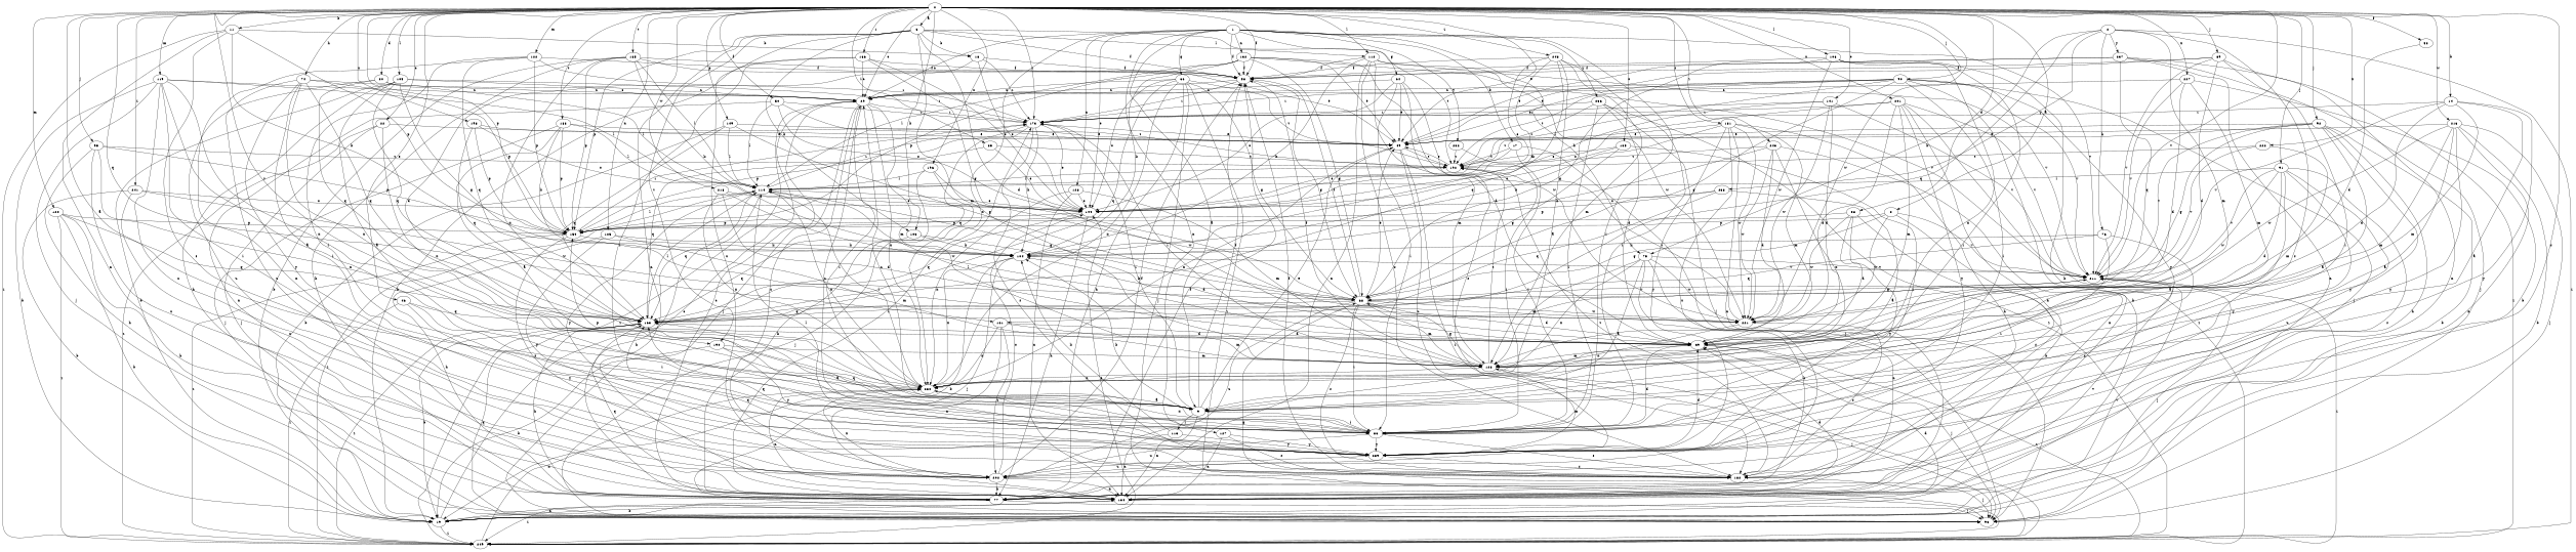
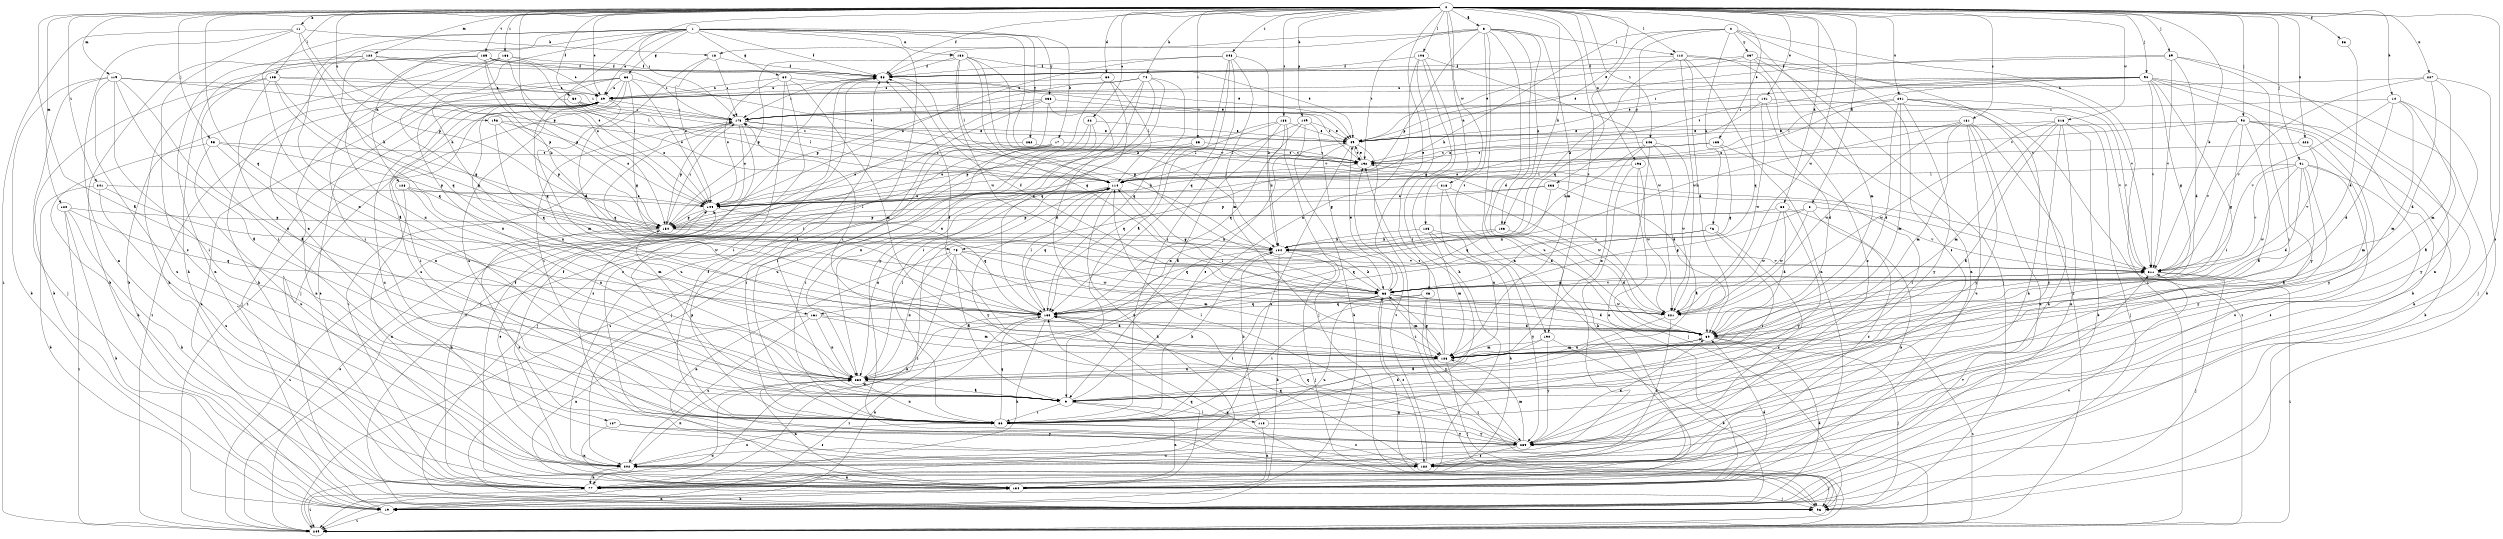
  strict digraph {
    0
    3
    8
    9
    11
    14
    22
    29
    30
    38
    46
    49
    50
    53
    58
    74
    85
    89
    90
    91
    92
    95
    103
    105
    106
    112
    119
    120
    122
    125
    135
    141
    149
    154
    161
    166
    173
    181
    182
    183
    185
    190
    196
    198
    201
    211
    216
    218
    221
    222
    227
    241
    243
    248
    123
    18
    39
    134
    192
    202
    n61 [label=68]
    86
    113
    249
    104
    239
    230
    96
    114
    163
    77
    144
    19
    1
    17
    64
    66
    75
    127
    128
    132
    232
    236
    2
    76
    237
    238
    0 -> 3 [label=a]
    0 -> 8 [label=a]
    0 -> 9 [label=a]
    0 -> 11 [label=b]
    0 -> 14 [label=b]
    0 -> 22 [label=c]
    0 -> 29 [label=c]
    0 -> 30 [label=d]
    0 -> 38 [label=d]
    0 -> 46 [label=e]
    0 -> 49 [label=e]
    0 -> 50 [label=f]
    0 -> 53 [label=f]
    0 -> 58 [label=f]
    0 -> 74 [label=h]
    0 -> 85 [label=i]
    0 -> 89 [label=j]
    0 -> 90 [label=j]
    0 -> 91 [label=j]
    0 -> 92 [label=j]
    0 -> 95 [label=j]
    0 -> 103 [label=k]
    0 -> 105 [label=l]
    0 -> 106 [label=l]
    0 -> 112 [label=l]
    0 -> 119 [label=m]
    0 -> 120 [label=m]
    0 -> 122 [label=m]
    0 -> 125 [label=n]
    0 -> 135 [label=o]
    0 -> 141 [label=o]
    0 -> 149 [label=p]
    0 -> 154 [label=p]
    0 -> 161 [label=q]
    0 -> 166 [label=r]
    0 -> 173 [label=r]
    0 -> 181 [label=s]
    0 -> 182 [label=s]
    0 -> 183 [label=t]
    0 -> 185 [label=t]
    0 -> 190 [label=t]
    0 -> 196 [label=u]
    0 -> 198 [label=u]
    0 -> 201 [label=u]
-   0 -> 211 [label=v]
+   0 -> 211 [label=b]
    0 -> 216 [label=w]
    0 -> 218 [label=w]
    0 -> 221 [label=w]
    0 -> 222 [label=x]
    0 -> 227 [label=x]
    0 -> 241 [label=z]
    0 -> 243 [label=z]
    0 -> 248 [label=z]
    3 -> 58 [label=f]
    3 -> 103 [label=k]
    3 -> 112 [label=l]
    3 -> 154 [label=p]
    3 -> 190 [label=t]
    3 -> 123 [label=m]
    3 -> 18 [label=b]
    3 -> 39 [label=d]
    3 -> 134 [label=n]
    3 -> 192 [label=t]
    3 -> 202 [label=u]
    8 -> 154 [label=p]
    8 -> 182 [label=s]
    8 -> 211 [label=v]
    8 -> 221 [label=w]
    8 -> n61 [label=g]
    9 -> 49 [label=e]
    9 -> 58 [label=f]
    9 -> 154 [label=p]
    9 -> 173 [label=r]
    9 -> 134 [label=n]
    9 -> 86 [label=i]
    9 -> 113 [label=l]
    11 -> 154 [label=p]
    11 -> 182 [label=s]
    11 -> 18 [label=b]
    11 -> 134 [label=n]
    11 -> 249 [label=z]
    11 -> 104 [label=k]
    14 -> 9 [label=a]
    14 -> 173 [label=r]
    14 -> 211 [label=v]
    14 -> 123 [label=m]
    14 -> 39 [label=d]
    14 -> 239 [label=y]
    22 -> 49 [label=e]
    22 -> 249 [label=z]
    22 -> 230 [label=x]
    22 -> 96 [label=j]
    29 -> 173 [label=r]
    29 -> 123 [label=m]
    29 -> 202 [label=u]
    29 -> 86 [label=i]
    29 -> 249 [label=z]
    29 -> 230 [label=x]
    29 -> 96 [label=j]
    30 -> 29 [label=c]
    30 -> 202 [label=u]
    30 -> 114 [label=l]
    30 -> 163 [label=q]
    38 -> 154 [label=p]
    38 -> 221 [label=w]
    38 -> 39 [label=d]
    38 -> 239 [label=y]
    38 -> 77 [label=h]
    46 -> 86 [label=i]
    46 -> 249 [label=z]
    46 -> 239 [label=y]
    46 -> 163 [label=q]
    49 -> 192 [label=t]
    49 -> 202 [label=u]
    49 -> 249 [label=z]
    49 -> 230 [label=x]
    50 -> 173 [label=r]
    50 -> 134 [label=n]
    50 -> 192 [label=t]
    50 -> 114 [label=l]
    50 -> 144 [label=o]
    53 -> 39 [label=d]
    58 -> 29 [label=c]
    58 -> 173 [label=r]
    58 -> n61 [label=g]
    74 -> 29 [label=c]
    74 -> 154 [label=p]
    74 -> 202 [label=u]
    74 -> 86 [label=i]
    74 -> 239 [label=y]
    74 -> 230 [label=x]
    74 -> 163 [label=q]
    85 -> 192 [label=t]
    85 -> 163 [label=q]
    85 -> 144 [label=o]
    89 -> 49 [label=e]
    89 -> 58 [label=f]
    89 -> 211 [label=v]
    89 -> 39 [label=d]
    89 -> 134 [label=n]
    89 -> 86 [label=i]
    90 -> 29 [label=c]
    90 -> 49 [label=e]
    90 -> 173 [label=r]
    90 -> 211 [label=v]
    90 -> 192 [label=t]
    90 -> n61 [label=g]
    90 -> 86 [label=i]
    90 -> 239 [label=y]
    90 -> 96 [label=j]
    90 -> 114 [label=l]
    90 -> 19 [label=b]
    91 -> 9 [label=a]
    91 -> 182 [label=s]
    91 -> 211 [label=v]
    91 -> 221 [label=w]
    91 -> 39 [label=d]
    91 -> 202 [label=u]
    91 -> 239 [label=y]
    91 -> 114 [label=l]
    92 -> 9 [label=a]
    92 -> 49 [label=e]
    92 -> 211 [label=v]
    92 -> 192 [label=t]
    92 -> n61 [label=g]
    92 -> 239 [label=y]
    92 -> 77 [label=h]
    92 -> 19 [label=b]
    95 -> 154 [label=p]
    95 -> 192 [label=t]
    95 -> 202 [label=u]
    95 -> 230 [label=x]
    95 -> 77 [label=h]
    103 -> 39 [label=d]
    103 -> 104 [label=k]
    103 -> 163 [label=q]
    105 -> 9 [label=a]
    105 -> 29 [label=c]
    105 -> 173 [label=r]
    105 -> n61 [label=g]
    105 -> 163 [label=q]
    105 -> 77 [label=h]
    105 -> 19 [label=b]
    106 -> 58 [label=f]
    106 -> 221 [label=w]
    106 -> n61 [label=g]
    106 -> 86 [label=i]
    106 -> 230 [label=x]
    106 -> 77 [label=h]
    112 -> 58 [label=f]
    112 -> 182 [label=s]
    112 -> 211 [label=v]
    112 -> 221 [label=w]
    112 -> 39 [label=d]
    112 -> 134 [label=n]
    112 -> 104 [label=k]
    119 -> 9 [label=a]
    119 -> 29 [label=c]
    119 -> 202 [label=u]
    119 -> 86 [label=i]
    119 -> 230 [label=x]
    119 -> 96 [label=j]
    119 -> 114 [label=l]
    119 -> 19 [label=b]
    120 -> 154 [label=p]
    120 -> 249 [label=z]
    120 -> 163 [label=q]
    120 -> 77 [label=h]
    120 -> 19 [label=b]
    122 -> 58 [label=f]
    122 -> 154 [label=p]
    122 -> 173 [label=r]
    122 -> 134 [label=n]
    122 -> 86 [label=i]
    122 -> 163 [label=q]
    125 -> 123 [label=m]
    125 -> 104 [label=k]
    125 -> 239 [label=y]
    125 -> 77 [label=h]
    135 -> 192 [label=t]
    135 -> n61 [label=g]
    135 -> 86 [label=i]
    135 -> 144 [label=o]
    141 -> 173 [label=r]
    141 -> 211 [label=v]
    141 -> 221 [label=w]
    141 -> 39 [label=d]
    141 -> 144 [label=o]
    149 -> 49 [label=e]
    149 -> n61 [label=g]
    149 -> 114 [label=l]
    149 -> 163 [label=q]
    149 -> 19 [label=b]
    154 -> 173 [label=r]
    154 -> 182 [label=s]
    154 -> 249 [label=z]
    154 -> 104 [label=k]
    154 -> 114 [label=l]
    161 -> 123 [label=m]
    161 -> 39 [label=d]
    161 -> 134 [label=n]
    161 -> 202 [label=u]
    161 -> 230 [label=x]
    166 -> 29 [label=c]
    166 -> 58 [label=f]
    166 -> n61 [label=g]
    166 -> 86 [label=i]
    166 -> 144 [label=o]
    166 -> 19 [label=b]
    173 -> 49 [label=e]
    173 -> 154 [label=p]
    173 -> 182 [label=s]
    173 -> 104 [label=k]
    173 -> 163 [label=q]
    173 -> 144 [label=o]
    181 -> 49 [label=e]
    181 -> 221 [label=w]
    181 -> 123 [label=m]
    181 -> 134 [label=n]
    181 -> 202 [label=u]
    181 -> 104 [label=k]
    181 -> 239 [label=y]
    181 -> 77 [label=h]
    182 -> 58 [label=f]
    182 -> 192 [label=t]
    182 -> 96 [label=j]
    182 -> 163 [label=q]
    183 -> 9 [label=a]
    183 -> 49 [label=e]
    183 -> 154 [label=p]
    183 -> 104 [label=k]
    183 -> 96 [label=j]
    183 -> 114 [label=l]
    185 -> 49 [label=e]
    185 -> 58 [label=f]
    185 -> 154 [label=p]
    185 -> 104 [label=k]
    185 -> 230 [label=x]
    185 -> 114 [label=l]
    185 -> 77 [label=h]
    185 -> 19 [label=b]
    190 -> 9 [label=a]
    190 -> 123 [label=m]
    190 -> 239 [label=y]
    190 -> 19 [label=b]
    196 -> 221 [label=w]
    196 -> 96 [label=j]
    196 -> 114 [label=l]
    196 -> 77 [label=h]
    198 -> 49 [label=e]
    198 -> 154 [label=p]
    198 -> 163 [label=q]
    198 -> 144 [label=o]
    201 -> 173 [label=r]
    201 -> 211 [label=v]
    201 -> 123 [label=m]
    201 -> 39 [label=d]
    201 -> 249 [label=z]
    201 -> 239 [label=y]
    201 -> 77 [label=h]
    201 -> 144 [label=o]
    211 -> n61 [label=g]
    211 -> 249 [label=z]
    211 -> 96 [label=j]
    216 -> 9 [label=a]
    216 -> 49 [label=e]
    216 -> 221 [label=w]
    216 -> 123 [label=m]
    216 -> 134 [label=n]
    216 -> 239 [label=y]
    216 -> 96 [label=j]
    216 -> 19 [label=b]
    218 -> 221 [label=w]
    218 -> 39 [label=d]
    218 -> 230 [label=x]
    218 -> 144 [label=o]
    221 -> 182 [label=s]
    221 -> 192 [label=t]
    221 -> 230 [label=x]
    222 -> 211 [label=v]
    222 -> 123 [label=m]
    222 -> 192 [label=t]
    227 -> 29 [label=c]
    227 -> 211 [label=v]
    227 -> 123 [label=m]
    227 -> 39 [label=d]
    227 -> 19 [label=b]
    241 -> 221 [label=w]
    241 -> 202 [label=u]
    241 -> 144 [label=o]
    241 -> 19 [label=b]
    243 -> 221 [label=w]
    243 -> 39 [label=d]
    243 -> 134 [label=n]
    243 -> 192 [label=t]
    243 -> 104 [label=k]
    243 -> 230 [label=x]
    248 -> 9 [label=a]
    248 -> 58 [label=f]
    248 -> 123 [label=m]
    248 -> 86 [label=i]
    248 -> 104 [label=k]
    248 -> 163 [label=q]
    248 -> 144 [label=o]
    123 -> 58 [label=f]
    123 -> 173 [label=r]
    123 -> 192 [label=t]
    123 -> n61 [label=g]
    123 -> 230 [label=x]
    123 -> 96 [label=j]
    18 -> 58 [label=f]
    18 -> 173 [label=r]
    18 -> 39 [label=d]
    18 -> 144 [label=o]
    39 -> 123 [label=m]
    39 -> 249 [label=z]
    39 -> 96 [label=j]
    39 -> 114 [label=l]
    134 -> 39 [label=d]
    134 -> 163 [label=q]
    134 -> 19 [label=b]
    192 -> 49 [label=e]
    192 -> 114 [label=l]
    202 -> 58 [label=f]
    202 -> 134 [label=n]
    202 -> 230 [label=x]
    202 -> 77 [label=h]
    202 -> 144 [label=o]
    n61 -> 49 [label=e]
    n61 -> 58 [label=f]
    n61 -> 182 [label=s]
    n61 -> 211 [label=v]
    n61 -> 221 [label=w]
    n61 -> 123 [label=m]
    n61 -> 39 [label=d]
    n61 -> 202 [label=u]
    n61 -> 86 [label=i]
    n61 -> 104 [label=k]
    n61 -> 163 [label=q]
    86 -> 29 [label=c]
    86 -> 182 [label=s]
    86 -> 39 [label=d]
    86 -> 202 [label=u]
    86 -> 104 [label=k]
    86 -> 239 [label=y]
    86 -> 230 [label=x]
    86 -> 163 [label=q]
    113 -> 134 [label=n]
    113 -> 104 [label=k]
    113 -> 239 [label=y]
    249 -> n61 [label=g]
    249 -> 230 [label=x]
    249 -> 144 [label=o]
    104 -> 211 [label=v]
    104 -> 230 [label=x]
    104 -> 96 [label=j]
    104 -> 19 [label=b]
    239 -> 29 [label=c]
    239 -> 182 [label=s]
    239 -> 123 [label=m]
    239 -> 39 [label=d]
    239 -> 202 [label=u]
    239 -> 114 [label=l]
    239 -> 163 [label=q]
    230 -> 9 [label=a]
    230 -> 134 [label=n]
    230 -> 114 [label=l]
    96 -> 163 [label=q]
    114 -> 173 [label=r]
    114 -> n61 [label=g]
    114 -> 249 [label=z]
    114 -> 239 [label=y]
    114 -> 230 [label=x]
    114 -> 163 [label=q]
    114 -> 77 [label=h]
    114 -> 144 [label=o]
    163 -> 39 [label=d]
    163 -> 249 [label=z]
    163 -> 114 [label=l]
    163 -> 77 [label=h]
    163 -> 19 [label=b]
    77 -> 29 [label=c]
    77 -> 58 [label=f]
    77 -> 173 [label=r]
    77 -> 211 [label=v]
    77 -> 249 [label=z]
    77 -> 96 [label=j]
    144 -> 154 [label=p]
    144 -> 163 [label=q]
    144 -> 77 [label=h]
    19 -> 29 [label=c]
    19 -> 211 [label=v]
-   19 -> 39 [label=d]
+   39 -> 19 [label=d]
    19 -> 134 [label=n]
    19 -> 249 [label=z]
    1 -> 9 [label=a]
    1 -> 29 [label=c]
    1 -> 58 [label=f]
    1 -> 211 [label=v]
    1 -> 86 [label=i]
    1 -> 230 [label=x]
    1 -> 144 [label=o]
    1 -> 17 [label=b]
    1 -> 64 [label=g]
    1 -> 66 [label=g]
    1 -> 75 [label=h]
    1 -> 127 [label=n]
    1 -> 128 [label=n]
    1 -> 132 [label=n]
    1 -> 232 [label=y]
    1 -> 236 [label=y]
    17 -> 192 [label=t]
    17 -> 86 [label=i]
    17 -> 96 [label=j]
    17 -> 144 [label=o]
    64 -> 29 [label=c]
    64 -> 49 [label=e]
    64 -> 182 [label=s]
    64 -> 123 [label=m]
    64 -> 86 [label=i]
    64 -> 144 [label=o]
    66 -> 29 [label=c]
    66 -> 192 [label=t]
    66 -> n61 [label=g]
    66 -> 249 [label=z]
    66 -> 230 [label=x]
    66 -> 96 [label=j]
    66 -> 163 [label=q]
    66 -> 77 [label=h]
    66 -> 144 [label=o]
    75 -> 9 [label=a]
    75 -> 211 [label=v]
    75 -> 221 [label=w]
    75 -> 123 [label=m]
    75 -> 134 [label=n]
    75 -> 230 [label=x]
    75 -> 77 [label=h]
    127 -> 182 [label=s]
    127 -> 134 [label=n]
    127 -> 239 [label=y]
    128 -> 123 [label=m]
    128 -> 134 [label=n]
    128 -> 230 [label=x]
    128 -> 144 [label=o]
    132 -> 49 [label=e]
    132 -> 58 [label=f]
    132 -> 154 [label=p]
    132 -> 211 [label=v]
    132 -> 221 [label=w]
    132 -> n61 [label=g]
    132 -> 104 [label=k]
    132 -> 114 [label=l]
    232 -> 192 [label=t]
    232 -> 86 [label=i]
    236 -> 173 [label=r]
    236 -> 39 [label=d]
    236 -> 192 [label=t]
    236 -> 86 [label=i]
    236 -> 249 [label=z]
    236 -> 96 [label=j]
    2 -> 161 [label=q]
    2 -> 182 [label=s]
    2 -> 123 [label=m]
    2 -> 249 [label=z]
    2 -> 75 [label=h]
    2 -> 76 [label=h]
    2 -> 237 [label=y]
    2 -> 238 [label=y]
    76 -> 182 [label=s]
    76 -> 86 [label=i]
    76 -> 104 [label=k]
    76 -> 163 [label=q]
    237 -> 49 [label=e]
    237 -> 58 [label=f]
    237 -> 134 [label=n]
    237 -> 249 [label=z]
    237 -> 96 [label=j]
    237 -> 163 [label=q]
    238 -> 9 [label=a]
    238 -> 154 [label=p]
    238 -> 163 [label=q]
    238 -> 144 [label=o]
  }
